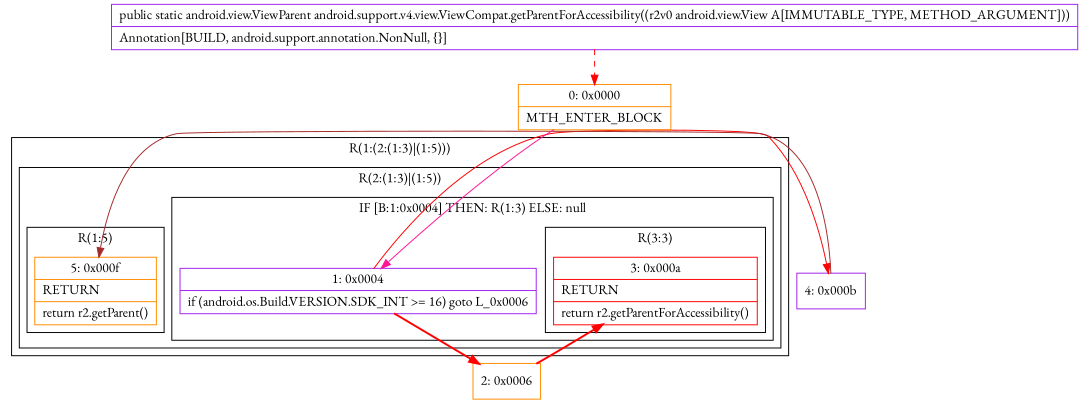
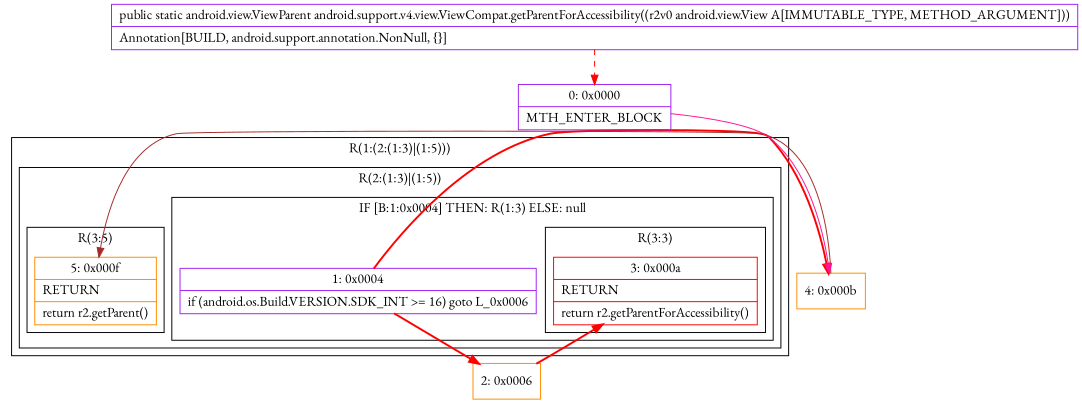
  digraph {
    fontname="EB Garamond"
    node [color=purple fontname="EB Garamond" shape=record]
    edge [color=red fontname="EB Garamond" style=solid]
    n1 [color=red label="{3\:\ 0x000a|RETURN\l|return r2.getParentForAccessibility()\l}"]
    n2 [label="{1\:\ 0x0004|if (android.os.Build.VERSION.SDK_INT \>= 16) goto L_0x0006\l}"]
    n3 [color=darkorange label="{5\:\ 0x000f|RETURN\l|return r2.getParent()\l}"]
    n4 [color=darkorange label="{2\:\ 0x0006}"]
-   n5 [label="{4\:\ 0x000b}"]
-   n6 [color=darkorange label="{0\:\ 0x0000|MTH_ENTER_BLOCK\l}"]
+   n5 [color=darkorange label="{4\:\ 0x000b}"]
+   n6 [label="{0\:\ 0x0000|MTH_ENTER_BLOCK\l}"]
    n7 [label="{public static android.view.ViewParent android.support.v4.view.ViewCompat.getParentForAccessibility((r2v0 android.view.View A[IMMUTABLE_TYPE, METHOD_ARGUMENT]))  | Annotation[BUILD, android.support.annotation.NonNull, \{\}]\l}"]
    subgraph cluster_1 {
      label="R(1:(2:(1:3)|(1:5)))"
      subgraph cluster_2 {
        label="R(2:(1:3)|(1:5))"
        subgraph cluster_3 {
          label="IF [B:1:0x0004] THEN: R(1:3) ELSE: null"
          n2
          subgraph cluster_4 {
            label="R(3:3)"
            n1
          }
        }
        subgraph cluster_5 {
-         label="R(1:5)"
+         label="R(3:5)"
          n3
        }
      }
    }
    n2 -> n4 [style=bold]
-   n2 -> n5
+   n2 -> n5 [style=bold]
    n4 -> n1 [style=bold]
    n5 -> n3 [color=brown]
-   n6 -> n2 [color=deeppink]
+   n6 -> n5 [color=deeppink]
    n7 -> n6 [style=dashed]
  }
